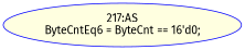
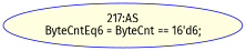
  strict digraph {
    fontname="Fira Sans"
-   n1 [ast="<pyverilog.vparser.ast.Assign object at 0x7f9a3ca40790>" def_var="['ByteCntEq6']" fillcolor=lightyellow label="217:AS\nByteCntEq6 = ByteCnt == 16'd0;" statements="[]" style=filled typ=Assign use_var="['ByteCnt']" color=blue fontname="Fira Sans"]
+   n1 [ast="<pyverilog.vparser.ast.Assign object at 0x7f9a3ca40790>" def_var="['ByteCntEq6']" fillcolor=lightyellow label="217:AS\nByteCntEq6 = ByteCnt == 16'd6;" statements="[]" style=filled typ=Assign use_var="['ByteCnt']" color=blue fontname="Fira Sans"]
  }
